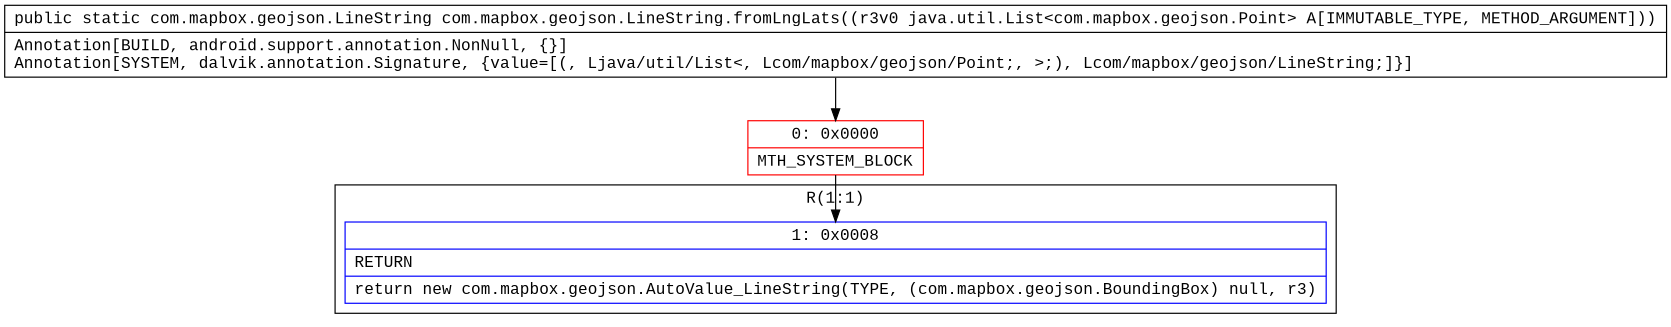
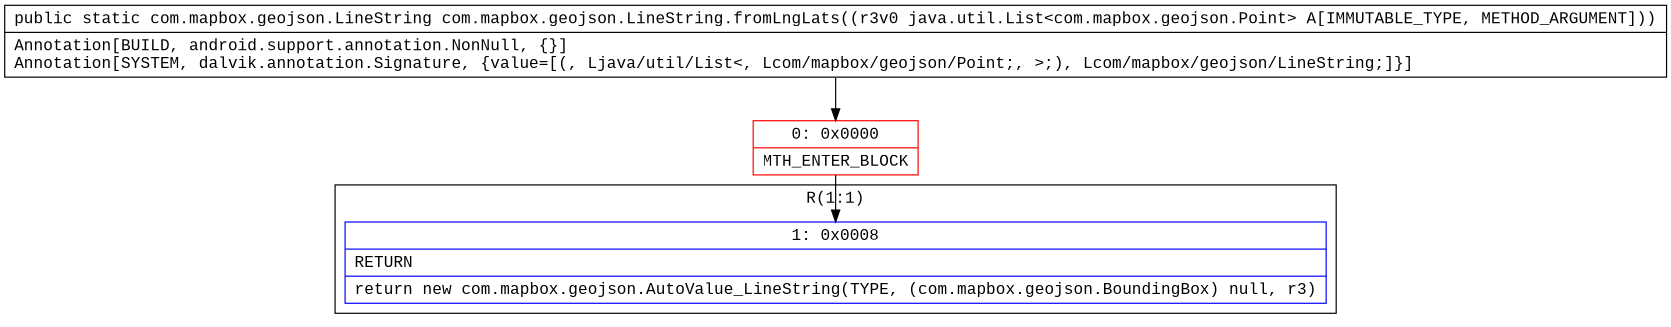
  digraph {
    fontname="Liberation Mono"
    node [shape=record fontname="Liberation Mono"]
    edge [fontname="Liberation Mono"]
    n1 [color=blue label="{1\:\ 0x0008|RETURN\l|return new com.mapbox.geojson.AutoValue_LineString(TYPE, (com.mapbox.geojson.BoundingBox) null, r3)\l}"]
-   n2 [color=red label="{0\:\ 0x0000|MTH_SYSTEM_BLOCK\l}"]
+   n2 [color=red label="{0\:\ 0x0000|MTH_ENTER_BLOCK\l}"]
    n3 [label="{public static com.mapbox.geojson.LineString com.mapbox.geojson.LineString.fromLngLats((r3v0 java.util.List\<com.mapbox.geojson.Point\> A[IMMUTABLE_TYPE, METHOD_ARGUMENT]))  | Annotation[BUILD, android.support.annotation.NonNull, \{\}]\lAnnotation[SYSTEM, dalvik.annotation.Signature, \{value=[(, Ljava\/util\/List\<, Lcom\/mapbox\/geojson\/Point;, \>;), Lcom\/mapbox\/geojson\/LineString;]\}]\l}"]
    subgraph cluster_1 {
      label="R(1:1)"
      n1
    }
    n2 -> n1
    n3 -> n2
  }
